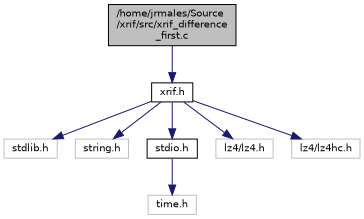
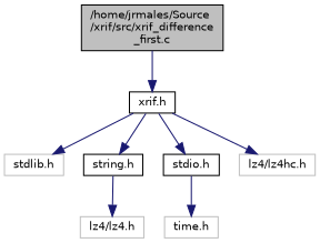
  digraph {
    node [color=grey75 fillcolor=white fontname=Helvetica fontsize=10 shape=record style=filled]
    edge [color=midnightblue fontname=Helvetica fontsize=10 labelfontname=Helvetica labelfontsize=10 style=solid]
    n1 [color=black fillcolor=grey75 fontcolor=black height=0.2 label="/home/jrmales/Source\l/xrif/src/xrif_difference\l_first.c" width=0.4]
    n2 [color=black height=0.2 label="xrif.h" width=0.4]
    n3 [height=0.2 label="stdlib.h" width=0.4]
-   n4 [height=0.2 label="string.h" width=0.4]
+   n4 [color=black height=0.2 label="string.h" width=0.4]
    n5 [color=black height=0.2 label="stdio.h" width=0.4]
    n6 [height=0.2 label="lz4/lz4.h" width=0.4]
    n7 [height=0.2 label="lz4/lz4hc.h" width=0.4]
    n8 [height=0.2 label="time.h" width=0.4]
    n1 -> n2
    n2 -> n3
    n2 -> n4
    n2 -> n5
-   n2 -> n6
+   n4 -> n6
    n2 -> n7
    n5 -> n8
  }
